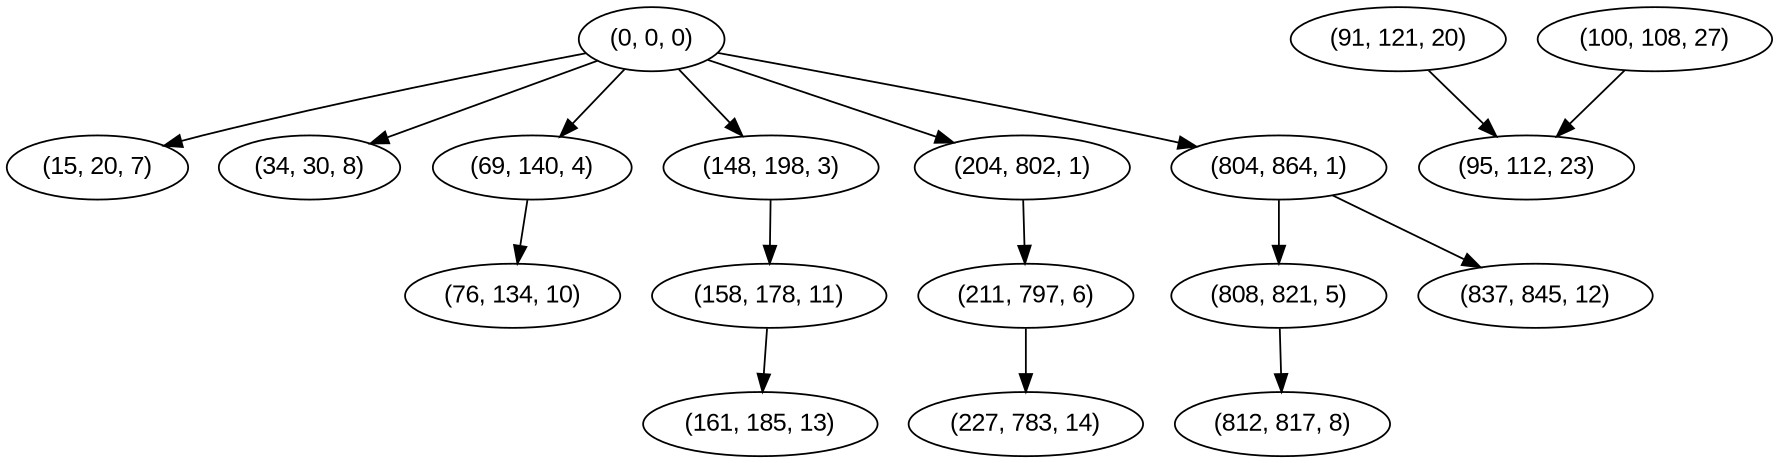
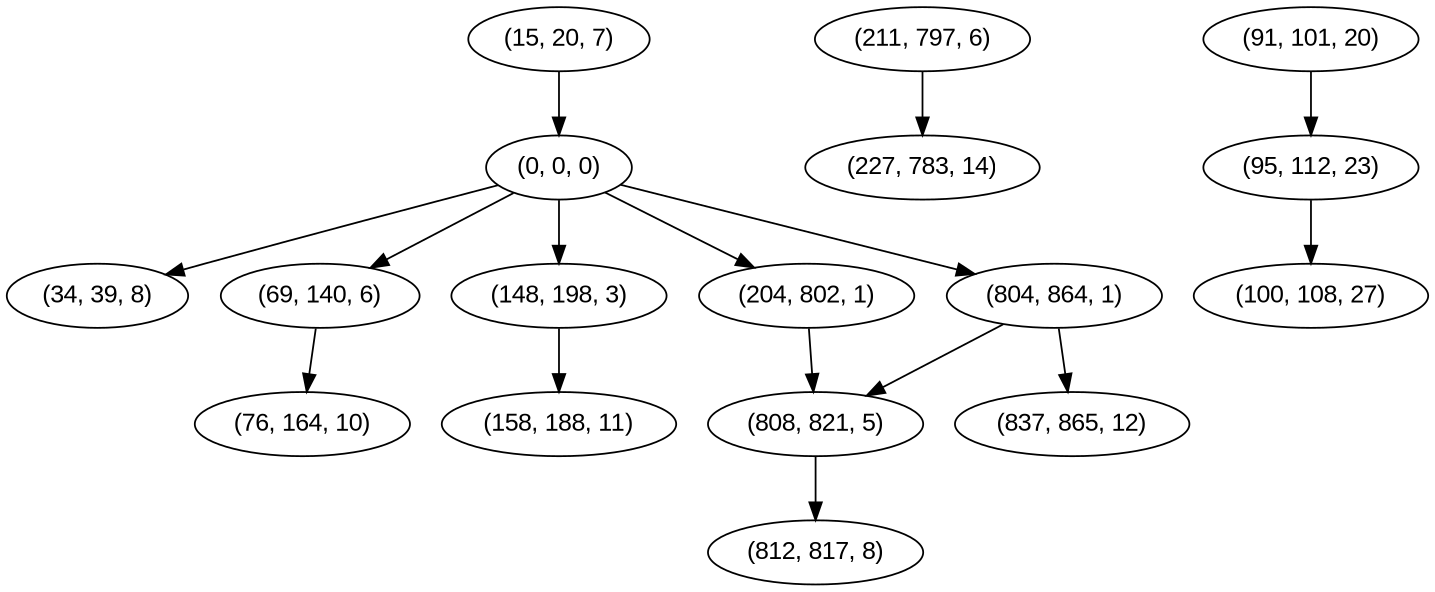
  digraph {
    fontname="Liberation Sans"
    node [fontname="Liberation Sans"]
    edge [fontname="Liberation Sans"]
    "(0, 0, 0)"
    "(15, 20, 7)"
-   "(34, 39, 8)" [label="(34, 30, 8)"]
-   "(69, 140, 6)" [label="(69, 140, 4)"]
+   "(34, 39, 8)"
+   "(69, 140, 6)"
    "(148, 198, 3)"
    "(204, 802, 1)"
    "(804, 864, 1)"
-   "(76, 134, 10)"
-   "(158, 188, 11)" [label="(158, 178, 11)"]
+   "(76, 134, 10)" [label="(76, 164, 10)"]
+   "(158, 188, 11)"
    n10 [label="(211, 797, 6)"]
    "(808, 821, 5)"
-   "(837, 845, 12)"
-   "(91, 121, 20)"
+   "(837, 845, 12)" [label="(837, 865, 12)"]
+   "(91, 121, 20)" [label="(91, 101, 20)"]
    "(95, 112, 23)"
    "(100, 108, 27)"
-   "(161, 185, 13)"
    "(227, 783, 14)"
    "(812, 817, 8)"
-   "(0, 0, 0)" -> "(15, 20, 7)"
+   "(15, 20, 7)" -> "(0, 0, 0)"
    "(0, 0, 0)" -> "(34, 39, 8)"
    "(0, 0, 0)" -> "(69, 140, 6)"
    "(0, 0, 0)" -> "(148, 198, 3)"
    "(0, 0, 0)" -> "(204, 802, 1)"
    "(0, 0, 0)" -> "(804, 864, 1)"
    "(69, 140, 6)" -> "(76, 134, 10)"
    "(148, 198, 3)" -> "(158, 188, 11)"
-   "(204, 802, 1)" -> n10
+   "(204, 802, 1)" -> "(808, 821, 5)"
    "(804, 864, 1)" -> "(808, 821, 5)"
    "(804, 864, 1)" -> "(837, 845, 12)"
-   "(158, 188, 11)" -> "(161, 185, 13)"
    n10 -> "(227, 783, 14)"
    "(808, 821, 5)" -> "(812, 817, 8)"
    "(91, 121, 20)" -> "(95, 112, 23)"
-   "(100, 108, 27)" -> "(95, 112, 23)"
+   "(95, 112, 23)" -> "(100, 108, 27)"
  }
